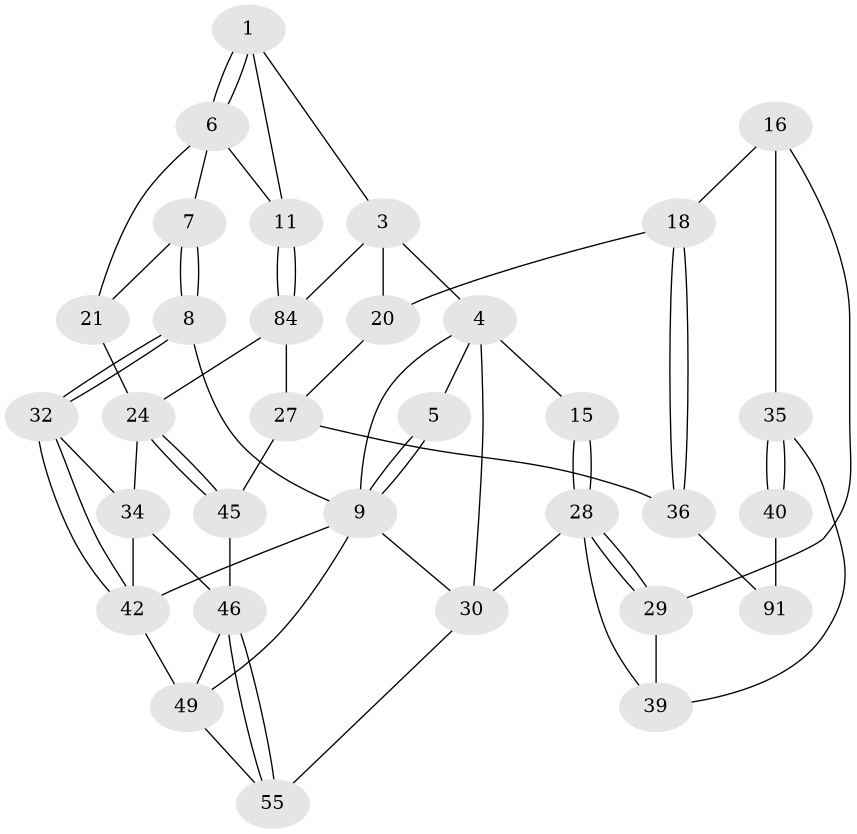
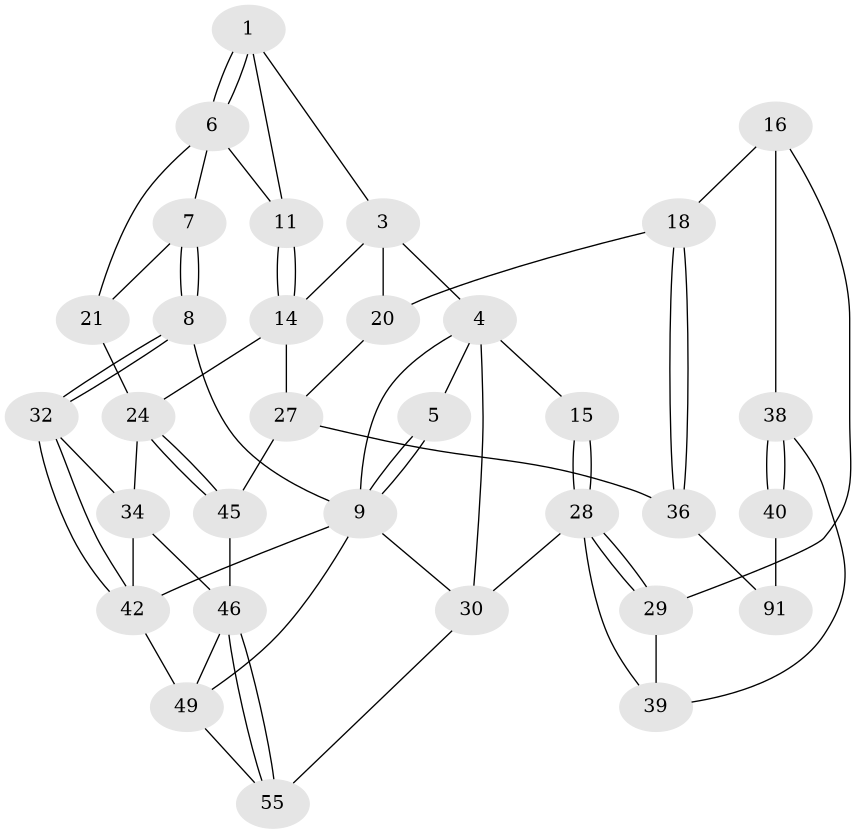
  graph {
    node [color=gray90 style=filled]
    1 [super="+2"]
    3 [super="+13"]
    6 [super="+12"]
    11
    4 [super="+10"]
-   14 [super="+23" label=84]
+   14 [super="+23"]
    20 [super="+26"]
    7
    21 [super="+22"]
    5
    9 [super="+44"]
    15
    30 [super="+58"]
    24 [super="+25"]
    27 [super="+37"]
    42 [super="+43"]
    49 [super="+56"]
    28 [super="+31"]
    55 [super="+57"]
    8
    32 [super="+33"]
    34 [super="+35"]
    45 [super="+48"]
    36
    16 [super="+17"]
    18 [super="+19"]
    29
-   38 [label=35]
+   38
    39 [super="+50"]
    40 [super="+52"]
    n31 [label=91 super="+53"]
    46 [super="+47"]
    1 -- 3
    1 -- 6
    1 -- 6
    1 -- 11
    3 -- 4
    3 -- 14
    3 -- 20
    6 -- 11
    6 -- 7
    6 -- 21
    11 -- 14
    11 -- 14
    4 -- 5
    4 -- 9
    4 -- 15
    4 -- 30
    14 -- 24
    14 -- 27
    20 -- 27
    7 -- 21
    7 -- 8
    7 -- 8
    21 -- 24
    5 -- 9
    5 -- 9
    9 -- 30
    9 -- 42
    9 -- 49
    15 -- 28
    15 -- 28
    30 -- 55
    24 -- 34
    24 -- 45
    24 -- 45
    27 -- 45
    27 -- 36
    42 -- 49
    49 -- 55
    28 -- 30
    28 -- 29
    28 -- 29
    28 -- 39
    8 -- 9
    8 -- 32
    8 -- 32
    32 -- 42
    32 -- 42
    32 -- 34
    34 -- 42
    34 -- 46
    45 -- 46
    36 -- n31
    16 -- 18
    16 -- 29
    16 -- 38
    18 -- 20 [weight=2]
    18 -- 36
    18 -- 36
    29 -- 39
    38 -- 39
    38 -- 40
    38 -- 40
    40 -- n31 [weight=2]
    46 -- 49
    46 -- 55
    46 -- 55
  }
